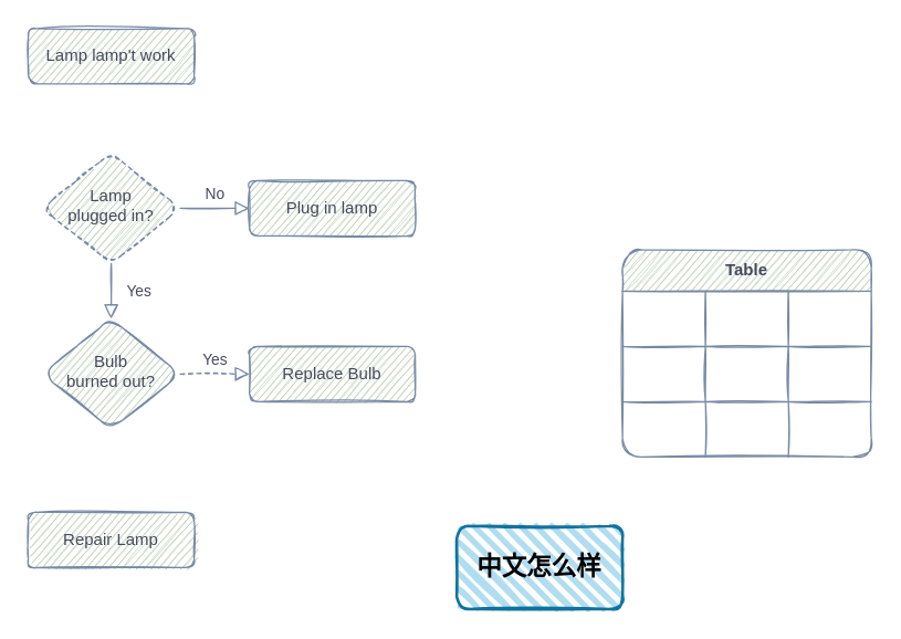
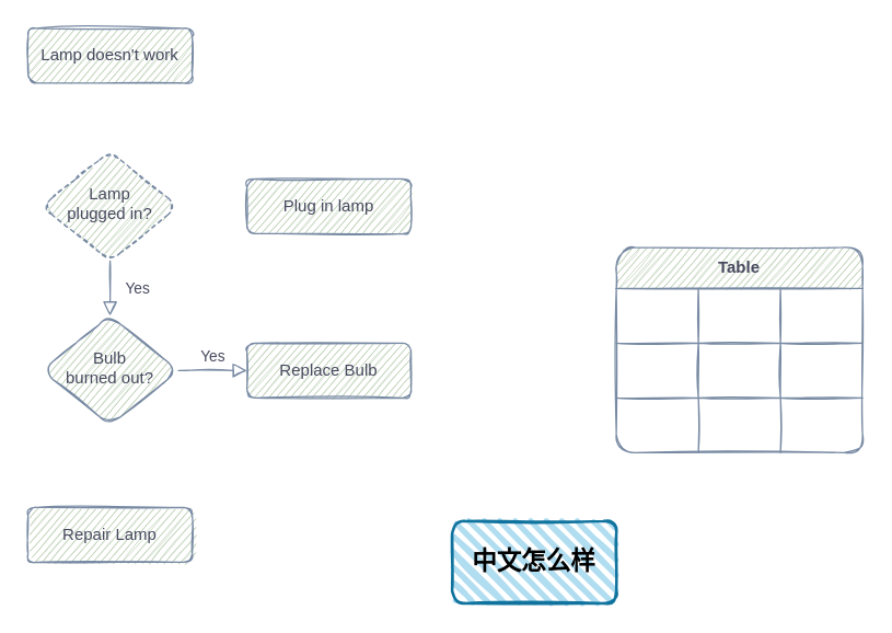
  <mxCell id="0" />
  <mxCell id="1" parent="0" />
- <mxCell id="2" value="Lamp lamp't work" style="whiteSpace=wrap;html=1;fontSize=12;glass=0;strokeWidth=1;shadow=0;rounded=1;fillColor=#B2C9AB;strokeColor=#788AA3;fontColor=#46495D;sketch=1;" parent="1" vertex="1"><mxGeometry x="20" y="20" width="120" height="40" as="geometry" /></mxCell>
+ <mxCell id="2" value="Lamp doesn't work" style="whiteSpace=wrap;html=1;fontSize=12;glass=0;strokeWidth=1;shadow=0;rounded=1;fillColor=#B2C9AB;strokeColor=#788AA3;fontColor=#46495D;sketch=1;" parent="1" vertex="1"><mxGeometry x="20" y="20" width="120" height="40" as="geometry" /></mxCell>
  <mxCell id="3" value="Yes" style="html=1;jettySize=auto;orthogonalLoop=1;fontSize=11;endArrow=block;endFill=0;endSize=8;strokeWidth=1;shadow=0;labelBackgroundColor=none;edgeStyle=orthogonalEdgeStyle;strokeColor=#788AA3;fontColor=#46495D;sketch=1;" parent="1" source="5" target="8" edge="1"><mxGeometry y="20" relative="1" as="geometry"><mxPoint as="offset" /></mxGeometry></mxCell>
- <mxCell id="4" value="No" style="edgeStyle=orthogonalEdgeStyle;html=1;jettySize=auto;orthogonalLoop=1;fontSize=11;endArrow=block;endFill=0;endSize=8;strokeWidth=1;shadow=0;labelBackgroundColor=none;strokeColor=#788AA3;fontColor=#46495D;sketch=1;" parent="1" source="5" target="6" edge="1"><mxGeometry y="10" relative="1" as="geometry"><mxPoint as="offset" /></mxGeometry></mxCell>
  <mxCell id="5" value="Lamp&lt;br&gt;plugged in?" style="rhombus;whiteSpace=wrap;html=1;shadow=0;fontFamily=Helvetica;fontSize=12;align=center;strokeWidth=1;spacing=6;spacingTop=-4;rounded=1;fillColor=#B2C9AB;strokeColor=#788AA3;fontColor=#46495D;sketch=1;dashed=1;" parent="1" vertex="1"><mxGeometry x="30" y="110" width="100" height="80" as="geometry" /></mxCell>
  <mxCell id="6" value="Plug in lamp" style="whiteSpace=wrap;html=1;fontSize=12;glass=0;strokeWidth=1;shadow=0;rounded=1;fillColor=#B2C9AB;strokeColor=#788AA3;fontColor=#46495D;sketch=1;" parent="1" vertex="1"><mxGeometry x="180" y="130" width="120" height="40" as="geometry" /></mxCell>
- <mxCell id="7" value="Yes" style="edgeStyle=orthogonalEdgeStyle;html=1;jettySize=auto;orthogonalLoop=1;fontSize=11;endArrow=block;endFill=0;endSize=8;strokeWidth=1;shadow=0;labelBackgroundColor=none;strokeColor=#788AA3;fontColor=#46495D;sketch=1;dashed=1;" parent="1" source="8" target="10" edge="1"><mxGeometry y="10" relative="1" as="geometry"><mxPoint as="offset" /></mxGeometry></mxCell>
+ <mxCell id="7" value="Yes" style="edgeStyle=orthogonalEdgeStyle;html=1;jettySize=auto;orthogonalLoop=1;fontSize=11;endArrow=block;endFill=0;endSize=8;strokeWidth=1;shadow=0;labelBackgroundColor=none;strokeColor=#788AA3;fontColor=#46495D;sketch=1;" parent="1" source="8" target="10" edge="1"><mxGeometry y="10" relative="1" as="geometry"><mxPoint as="offset" /></mxGeometry></mxCell>
  <mxCell id="8" value="Bulb&lt;br&gt;burned out?" style="rhombus;whiteSpace=wrap;html=1;shadow=0;fontFamily=Helvetica;fontSize=12;align=center;strokeWidth=1;spacing=6;spacingTop=-4;rounded=1;fillColor=#B2C9AB;strokeColor=#788AA3;fontColor=#46495D;sketch=1;" parent="1" vertex="1"><mxGeometry x="30" y="230" width="100" height="80" as="geometry" /></mxCell>
  <mxCell id="9" value="Repair Lamp" style="whiteSpace=wrap;html=1;fontSize=12;glass=0;strokeWidth=1;shadow=0;rounded=1;fillColor=#B2C9AB;strokeColor=#788AA3;fontColor=#46495D;sketch=1;" parent="1" vertex="1"><mxGeometry x="20" y="370" width="120" height="40" as="geometry" /></mxCell>
  <mxCell id="10" value="Replace Bulb" style="whiteSpace=wrap;html=1;fontSize=12;glass=0;strokeWidth=1;shadow=0;rounded=1;fillColor=#B2C9AB;strokeColor=#788AA3;fontColor=#46495D;sketch=1;" parent="1" vertex="1"><mxGeometry x="180" y="250" width="120" height="40" as="geometry" /></mxCell>
  <mxCell id="11" value="Table" style="shape=table;html=1;whiteSpace=wrap;startSize=30;container=1;collapsible=0;childLayout=tableLayout;fontStyle=1;align=center;rounded=1;fillColor=#B2C9AB;strokeColor=#788AA3;fontColor=#46495D;sketch=1;" vertex="1" parent="1"><mxGeometry x="450" y="180" width="180" height="150" as="geometry" /></mxCell>
  <mxCell id="12" value="" style="shape=partialRectangle;html=1;whiteSpace=wrap;collapsible=0;dropTarget=0;pointerEvents=0;fillColor=none;top=0;left=0;bottom=0;right=0;points=[[0,0.5],[1,0.5]];portConstraint=eastwest;rounded=1;strokeColor=#788AA3;fontColor=#46495D;sketch=1;" vertex="1" parent="11"><mxGeometry y="30" width="180" height="40" as="geometry" /></mxCell>
  <mxCell id="13" value="" style="shape=partialRectangle;html=1;whiteSpace=wrap;connectable=0;fillColor=none;top=0;left=0;bottom=0;right=0;overflow=hidden;rounded=1;strokeColor=#788AA3;fontColor=#46495D;sketch=1;" vertex="1" parent="12"><mxGeometry width="60" height="40" as="geometry" /></mxCell>
  <mxCell id="14" value="" style="shape=partialRectangle;html=1;whiteSpace=wrap;connectable=0;fillColor=none;top=0;left=0;bottom=0;right=0;overflow=hidden;rounded=1;strokeColor=#788AA3;fontColor=#46495D;sketch=1;" vertex="1" parent="12"><mxGeometry x="60" width="60" height="40" as="geometry" /></mxCell>
  <mxCell id="15" value="" style="shape=partialRectangle;html=1;whiteSpace=wrap;connectable=0;fillColor=none;top=0;left=0;bottom=0;right=0;overflow=hidden;rounded=1;strokeColor=#788AA3;fontColor=#46495D;sketch=1;" vertex="1" parent="12"><mxGeometry x="120" width="60" height="40" as="geometry" /></mxCell>
  <mxCell id="16" value="" style="shape=partialRectangle;html=1;whiteSpace=wrap;collapsible=0;dropTarget=0;pointerEvents=0;fillColor=none;top=0;left=0;bottom=0;right=0;points=[[0,0.5],[1,0.5]];portConstraint=eastwest;rounded=1;strokeColor=#788AA3;fontColor=#46495D;sketch=1;" vertex="1" parent="11"><mxGeometry y="70" width="180" height="40" as="geometry" /></mxCell>
  <mxCell id="17" value="" style="shape=partialRectangle;html=1;whiteSpace=wrap;connectable=0;fillColor=none;top=0;left=0;bottom=0;right=0;overflow=hidden;rounded=1;strokeColor=#788AA3;fontColor=#46495D;sketch=1;" vertex="1" parent="16"><mxGeometry width="60" height="40" as="geometry" /></mxCell>
  <mxCell id="18" value="" style="shape=partialRectangle;html=1;whiteSpace=wrap;connectable=0;fillColor=none;top=0;left=0;bottom=0;right=0;overflow=hidden;rounded=1;strokeColor=#788AA3;fontColor=#46495D;sketch=1;" vertex="1" parent="16"><mxGeometry x="60" width="60" height="40" as="geometry" /></mxCell>
  <mxCell id="19" value="" style="shape=partialRectangle;html=1;whiteSpace=wrap;connectable=0;fillColor=none;top=0;left=0;bottom=0;right=0;overflow=hidden;rounded=1;strokeColor=#788AA3;fontColor=#46495D;sketch=1;" vertex="1" parent="16"><mxGeometry x="120" width="60" height="40" as="geometry" /></mxCell>
  <mxCell id="20" value="" style="shape=partialRectangle;html=1;whiteSpace=wrap;collapsible=0;dropTarget=0;pointerEvents=0;fillColor=none;top=0;left=0;bottom=0;right=0;points=[[0,0.5],[1,0.5]];portConstraint=eastwest;rounded=1;strokeColor=#788AA3;fontColor=#46495D;sketch=1;" vertex="1" parent="11"><mxGeometry y="110" width="180" height="40" as="geometry" /></mxCell>
  <mxCell id="21" value="" style="shape=partialRectangle;html=1;whiteSpace=wrap;connectable=0;fillColor=none;top=0;left=0;bottom=0;right=0;overflow=hidden;rounded=1;strokeColor=#788AA3;fontColor=#46495D;sketch=1;" vertex="1" parent="20"><mxGeometry width="60" height="40" as="geometry" /></mxCell>
  <mxCell id="22" value="" style="shape=partialRectangle;html=1;whiteSpace=wrap;connectable=0;fillColor=none;top=0;left=0;bottom=0;right=0;overflow=hidden;rounded=1;strokeColor=#788AA3;fontColor=#46495D;sketch=1;" vertex="1" parent="20"><mxGeometry x="60" width="60" height="40" as="geometry" /></mxCell>
  <mxCell id="23" value="" style="shape=partialRectangle;html=1;whiteSpace=wrap;connectable=0;fillColor=none;top=0;left=0;bottom=0;right=0;overflow=hidden;rounded=1;strokeColor=#788AA3;fontColor=#46495D;sketch=1;" vertex="1" parent="20"><mxGeometry x="120" width="60" height="40" as="geometry" /></mxCell>
  <mxCell id="24" value="&lt;h2&gt;&lt;font face=&quot;Garamond&quot;&gt;中文怎么样&lt;/font&gt;&lt;/h2&gt;" style="whiteSpace=wrap;html=1;strokeWidth=2;fillWeight=4;hachureGap=8;hachureAngle=45;fillColor=#b1ddf0;rounded=1;strokeColor=#10739e;sketch=1;fontFamily=Comic Sans MS;" vertex="1" parent="1"><mxGeometry x="330" y="380" width="120" height="60" as="geometry" /></mxCell>
